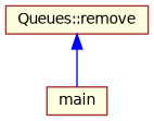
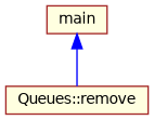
  digraph {
    rankdir=TB
    node [color=brown fillcolor=lightyellow fontname=Helvetica fontsize=10 shape=box style=filled]
    n1 [fontcolor=black height=0.2 label="Queues::remove" width=0.4]
    n2 [height=0.2 label=main width=0.4]
-   n1 -> n2 [color=blue dir=back fontname=Helvetica fontsize=10 labelfontname=Helvetica labelfontsize=10 style=solid]
+   n2 -> n1 [color=blue dir=back fontname=Helvetica fontsize=10 labelfontname=Helvetica labelfontsize=10 style=solid]
  }
